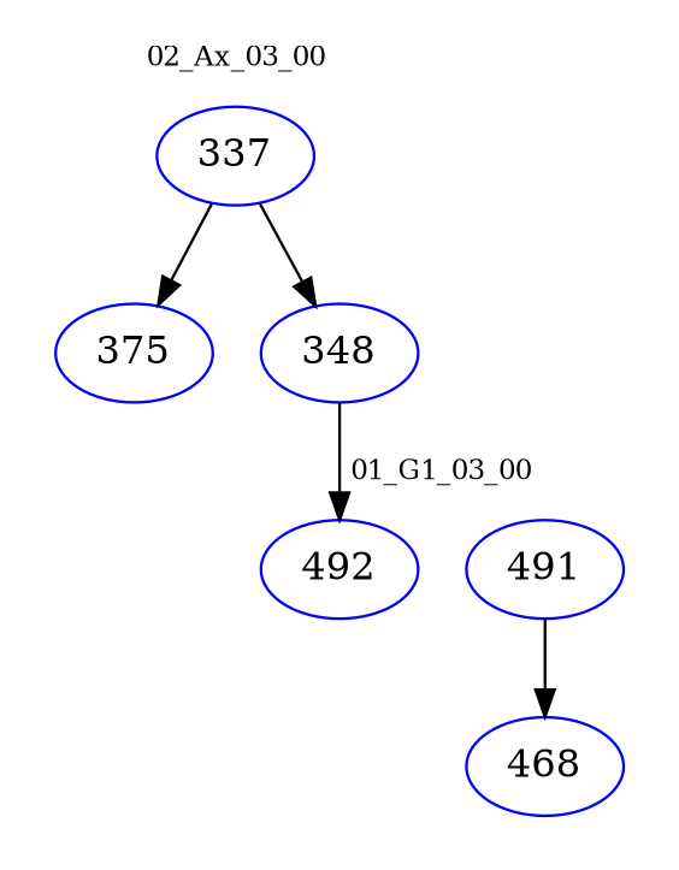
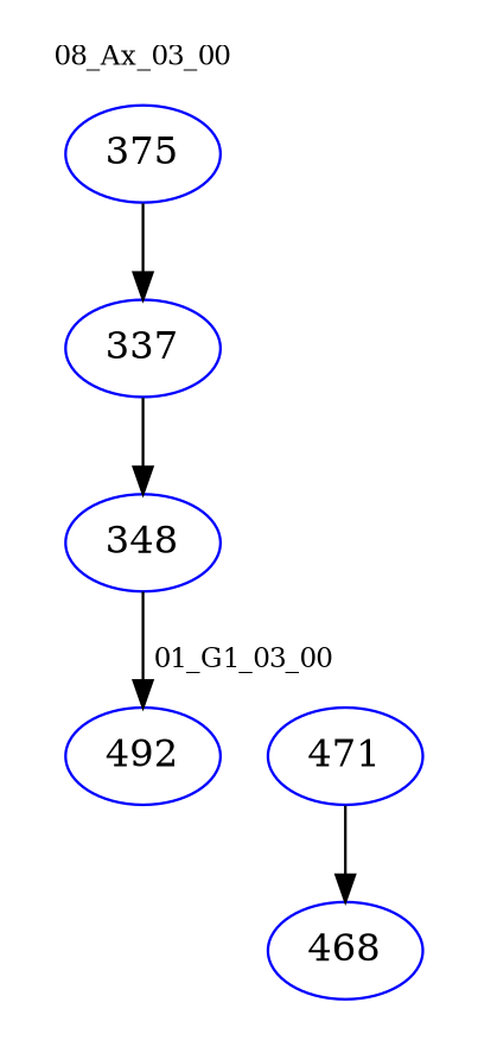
  digraph {
    node [color=blue]
    edge [color=black]
    n1 [label=337]
    n2 [label=375]
    n3 [label=348]
-   n4 [label=491]
+   n4 [label=471]
    n5 [label=468]
    n6 [label=492]
    subgraph cluster_1 {
      color=white
      fontsize=10
-     label="02_Ax_03_00"
+     label="08_Ax_03_00"
      n1
      n2
      n3
    }
    subgraph cluster_2 {
      color=white
      fontsize=10
      label="01_G1_03_00"
      n4
      n5
      n6
    }
-   n1 -> n2
+   n2 -> n1
    n1 -> n3
    n3 -> n6
    n4 -> n5
  }
